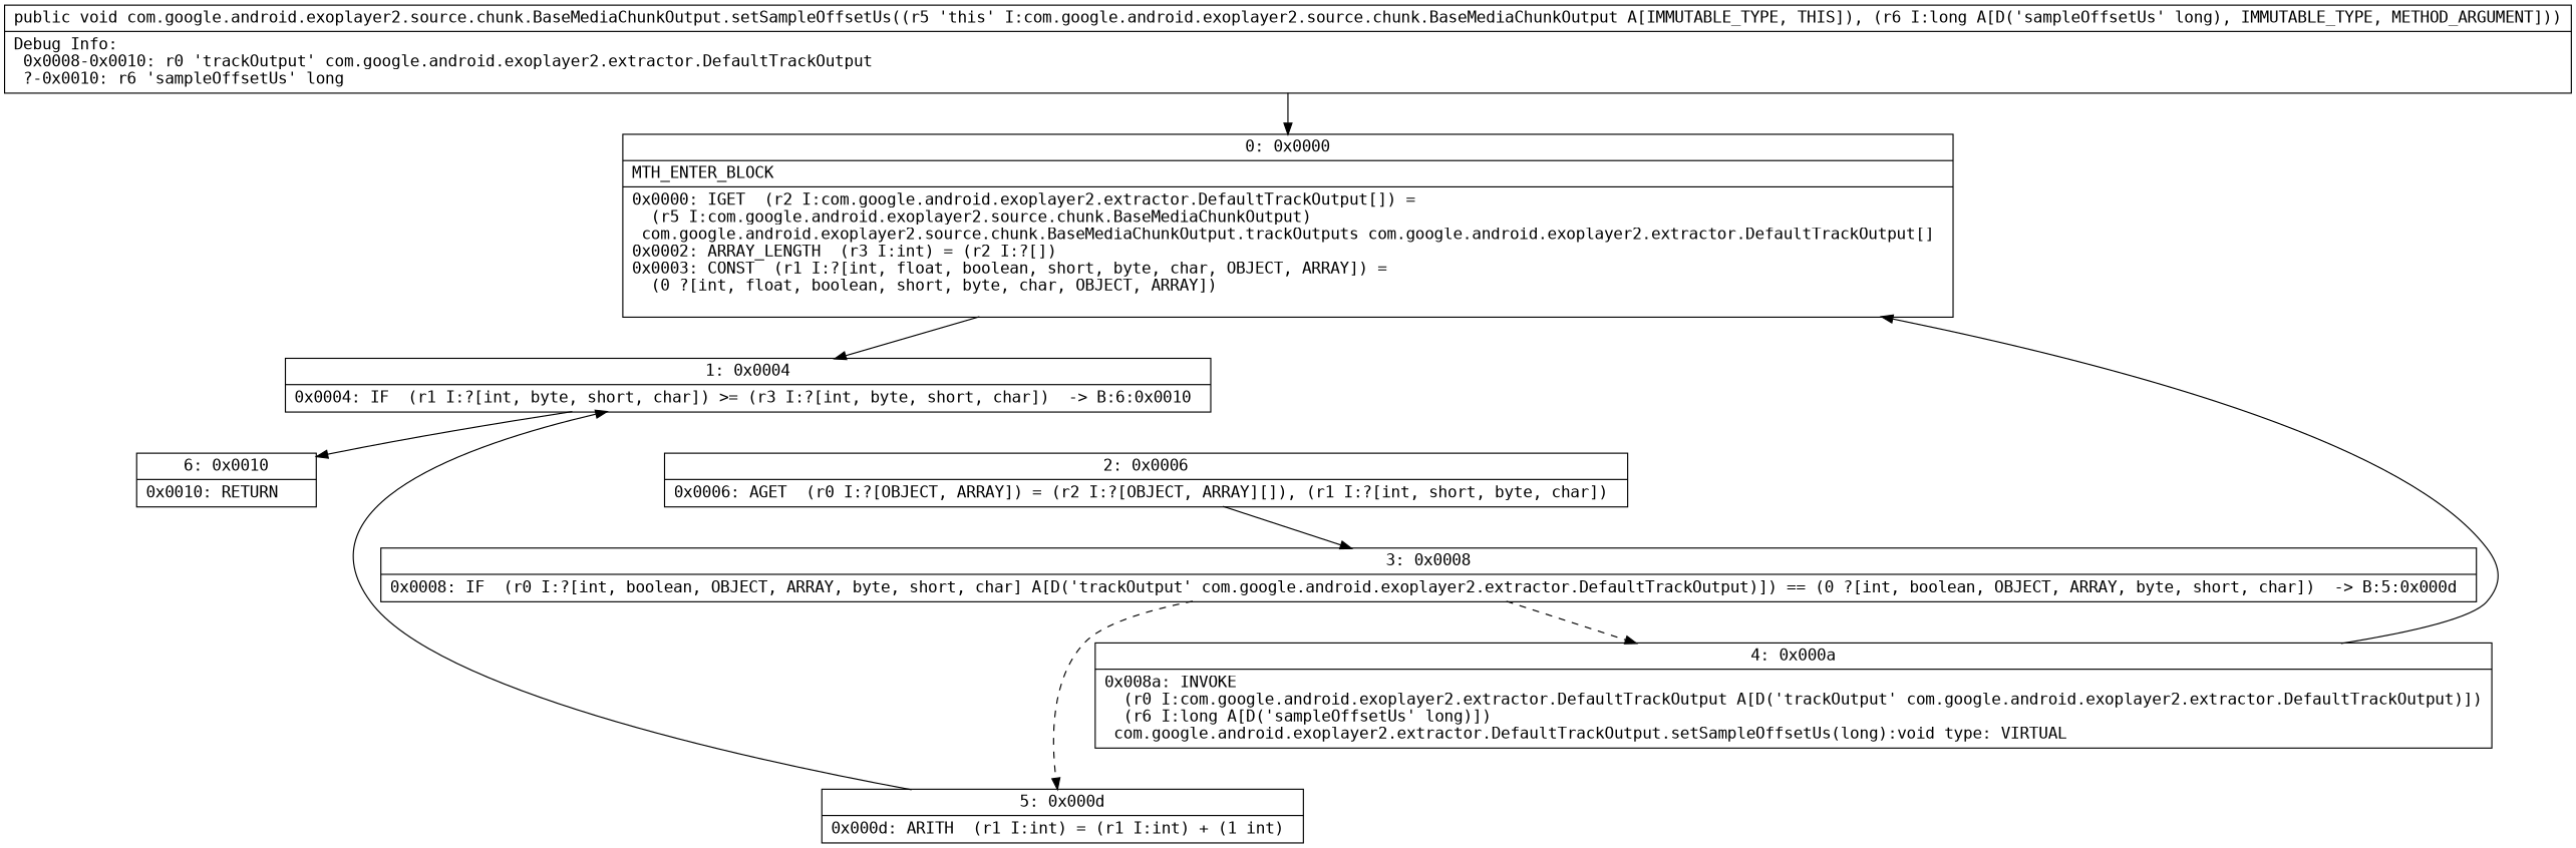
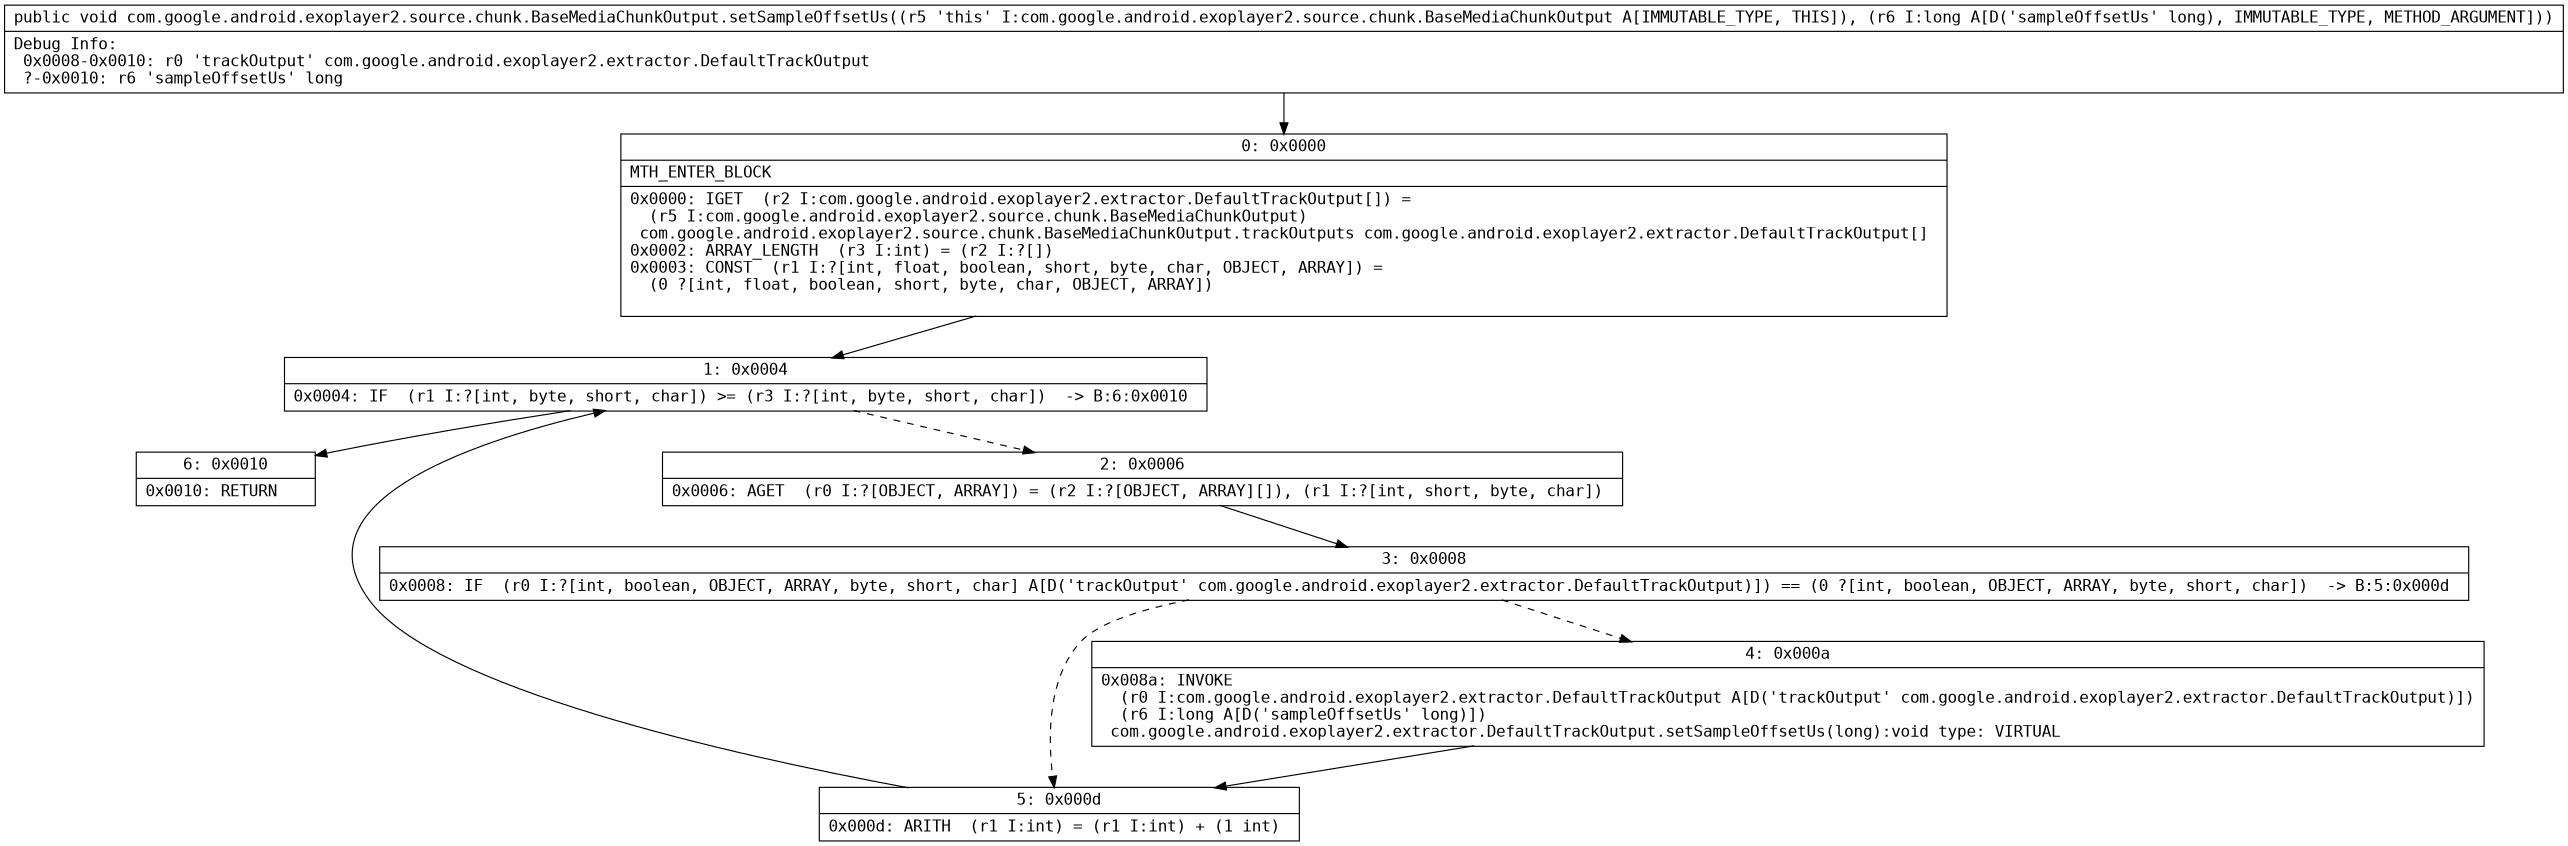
  digraph {
    fontname="DejaVu Sans Mono"
    node [fontname="DejaVu Sans Mono" shape=record]
    edge [fontname="DejaVu Sans Mono"]
    n1 [label="{0\:\ 0x0000|MTH_ENTER_BLOCK\l|0x0000: IGET  (r2 I:com.google.android.exoplayer2.extractor.DefaultTrackOutput[]) = \l  (r5 I:com.google.android.exoplayer2.source.chunk.BaseMediaChunkOutput)\l com.google.android.exoplayer2.source.chunk.BaseMediaChunkOutput.trackOutputs com.google.android.exoplayer2.extractor.DefaultTrackOutput[] \l0x0002: ARRAY_LENGTH  (r3 I:int) = (r2 I:?[]) \l0x0003: CONST  (r1 I:?[int, float, boolean, short, byte, char, OBJECT, ARRAY]) = \l  (0 ?[int, float, boolean, short, byte, char, OBJECT, ARRAY])\l \l}"]
    n2 [label="{1\:\ 0x0004|0x0004: IF  (r1 I:?[int, byte, short, char]) \>= (r3 I:?[int, byte, short, char])  \-\> B:6:0x0010 \l}"]
    n3 [label="{2\:\ 0x0006|0x0006: AGET  (r0 I:?[OBJECT, ARRAY]) = (r2 I:?[OBJECT, ARRAY][]), (r1 I:?[int, short, byte, char]) \l}"]
    n4 [label="{6\:\ 0x0010|0x0010: RETURN   \l}"]
    n5 [label="{3\:\ 0x0008|0x0008: IF  (r0 I:?[int, boolean, OBJECT, ARRAY, byte, short, char] A[D('trackOutput' com.google.android.exoplayer2.extractor.DefaultTrackOutput)]) == (0 ?[int, boolean, OBJECT, ARRAY, byte, short, char])  \-\> B:5:0x000d \l}"]
    n6 [label="{4\:\ 0x000a|0x008a: INVOKE  \l  (r0 I:com.google.android.exoplayer2.extractor.DefaultTrackOutput A[D('trackOutput' com.google.android.exoplayer2.extractor.DefaultTrackOutput)])\l  (r6 I:long A[D('sampleOffsetUs' long)])\l com.google.android.exoplayer2.extractor.DefaultTrackOutput.setSampleOffsetUs(long):void type: VIRTUAL \l}"]
    n7 [label="{5\:\ 0x000d|0x000d: ARITH  (r1 I:int) = (r1 I:int) + (1 int) \l}"]
    n8 [label="{public void com.google.android.exoplayer2.source.chunk.BaseMediaChunkOutput.setSampleOffsetUs((r5 'this' I:com.google.android.exoplayer2.source.chunk.BaseMediaChunkOutput A[IMMUTABLE_TYPE, THIS]), (r6 I:long A[D('sampleOffsetUs' long), IMMUTABLE_TYPE, METHOD_ARGUMENT]))  | Debug Info:\l  0x0008\-0x0010: r0 'trackOutput' com.google.android.exoplayer2.extractor.DefaultTrackOutput\l  ?\-0x0010: r6 'sampleOffsetUs' long\l}"]
    n1 -> n2
+   n2 -> n3 [style=dashed]
    n2 -> n4
    n3 -> n5
    n5 -> n6 [style=dashed]
    n5 -> n7 [style=dashed]
-   n6 -> n1
+   n6 -> n7
    n7 -> n2
    n8 -> n1
  }
